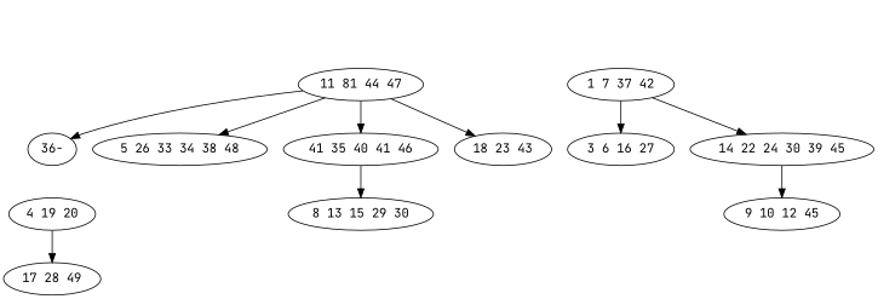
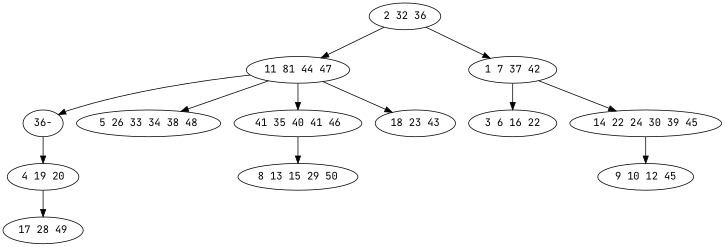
  digraph {
    fontname="JetBrains Mono"
    node [fontname="JetBrains Mono"]
    edge [fontname="JetBrains Mono"]
+   n1 [label="2 32 36"]
    n2 [label="11 81 44 47"]
    n3 [label="1 7 37 42"]
    n4 [label="36-"]
    n5 [label="5 26 33 34 38 48"]
    n6 [label="41 35 40 41 46"]
    n7 [label="18 23 43"]
-   n8 [label="3 6 16 27"]
+   n8 [label="3 6 16 22"]
    n9 [label="14 22 24 30 39 45"]
    n10 [label="4 19 20"]
-   n11 [label="8 13 15 29 30"]
+   n11 [label="8 13 15 29 50"]
    n12 [label="9 10 12 45"]
    n13 [label="17 28 49"]
+   n1 -> n2
+   n1 -> n3
    n2 -> n4
    n2 -> n5
    n2 -> n6
    n2 -> n7
    n3 -> n8
    n3 -> n9
+   n4 -> n10
    n6 -> n11
    n9 -> n12
    n10 -> n13
  }
